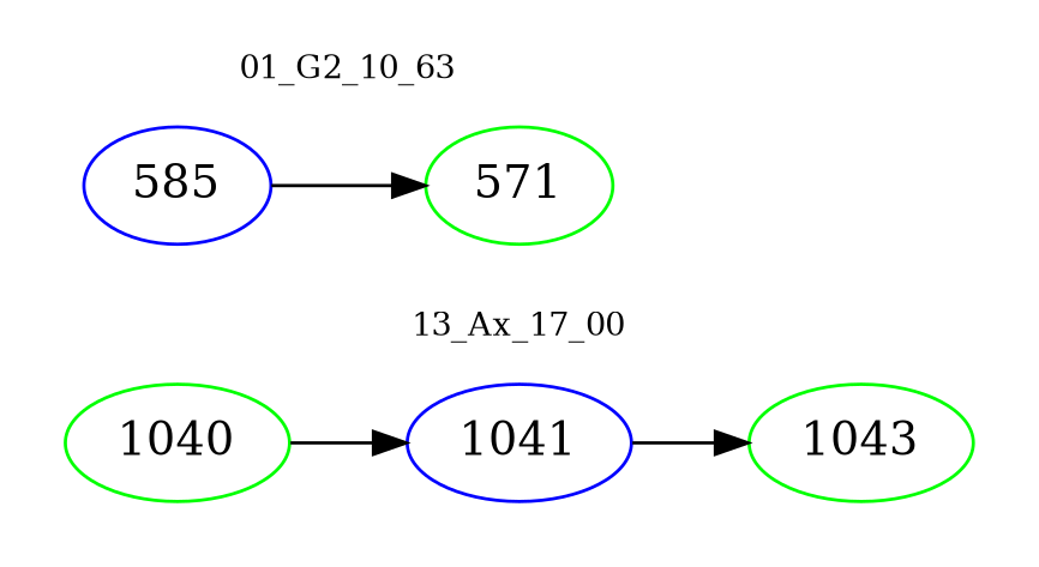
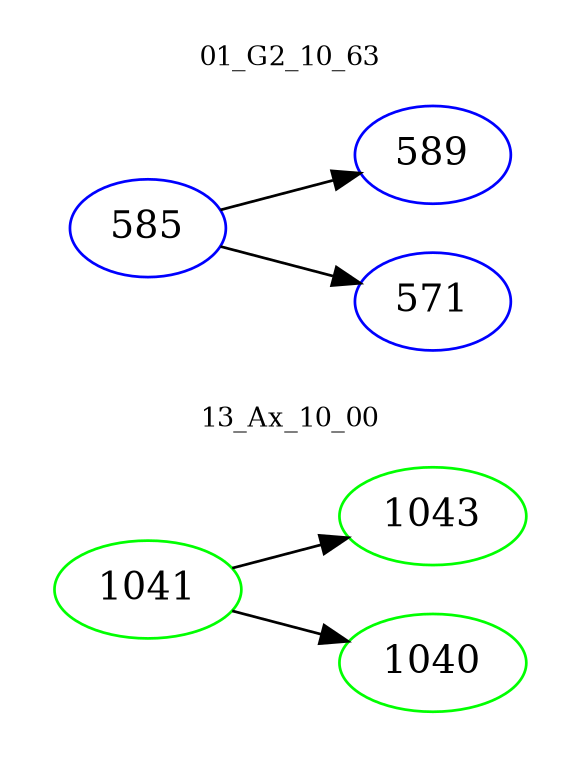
  digraph {
    rankdir=LR
    node [color=blue]
    edge [color=black]
-   n1 [label=1041]
+   n1 [color=green label=1041]
    n2 [color=green label=1040]
    n3 [color=green label=1043]
    n4 [label=585]
-   n5 [color=green label=571]
+   n5 [label=571]
+   n6 [label=589]
    subgraph cluster_1 {
      color=white
      fontsize=10
-     label="13_Ax_17_00"
+     label="13_Ax_10_00"
      n1
      n2
      n3
    }
    subgraph cluster_2 {
      color=white
      fontsize=10
      label="01_G2_10_63"
      n4
      n5
+     n6
    }
-   n2 -> n1
+   n1 -> n2
    n1 -> n3
    n4 -> n5
+   n4 -> n6
  }
